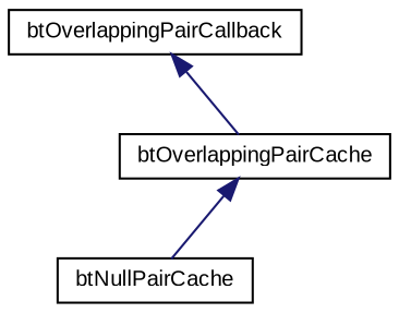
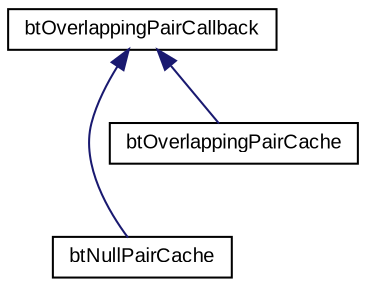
  digraph {
    fontname="Liberation Sans"
    node [color=black fillcolor=white fontname="Liberation Sans" fontsize=10 shape=record style=filled]
    edge [color=midnightblue dir=back fontname="Liberation Sans" fontsize=10 labelfontname=Helvetica labelfontsize=10 style=solid]
    n1 [height=0.2 label=btNullPairCache width=0.4]
    n2 [height=0.2 label=btOverlappingPairCache width=0.4]
    n3 [height=0.2 label=btOverlappingPairCallback width=0.4]
-   n2 -> n1
+   n3 -> n1
    n3 -> n2
  }
